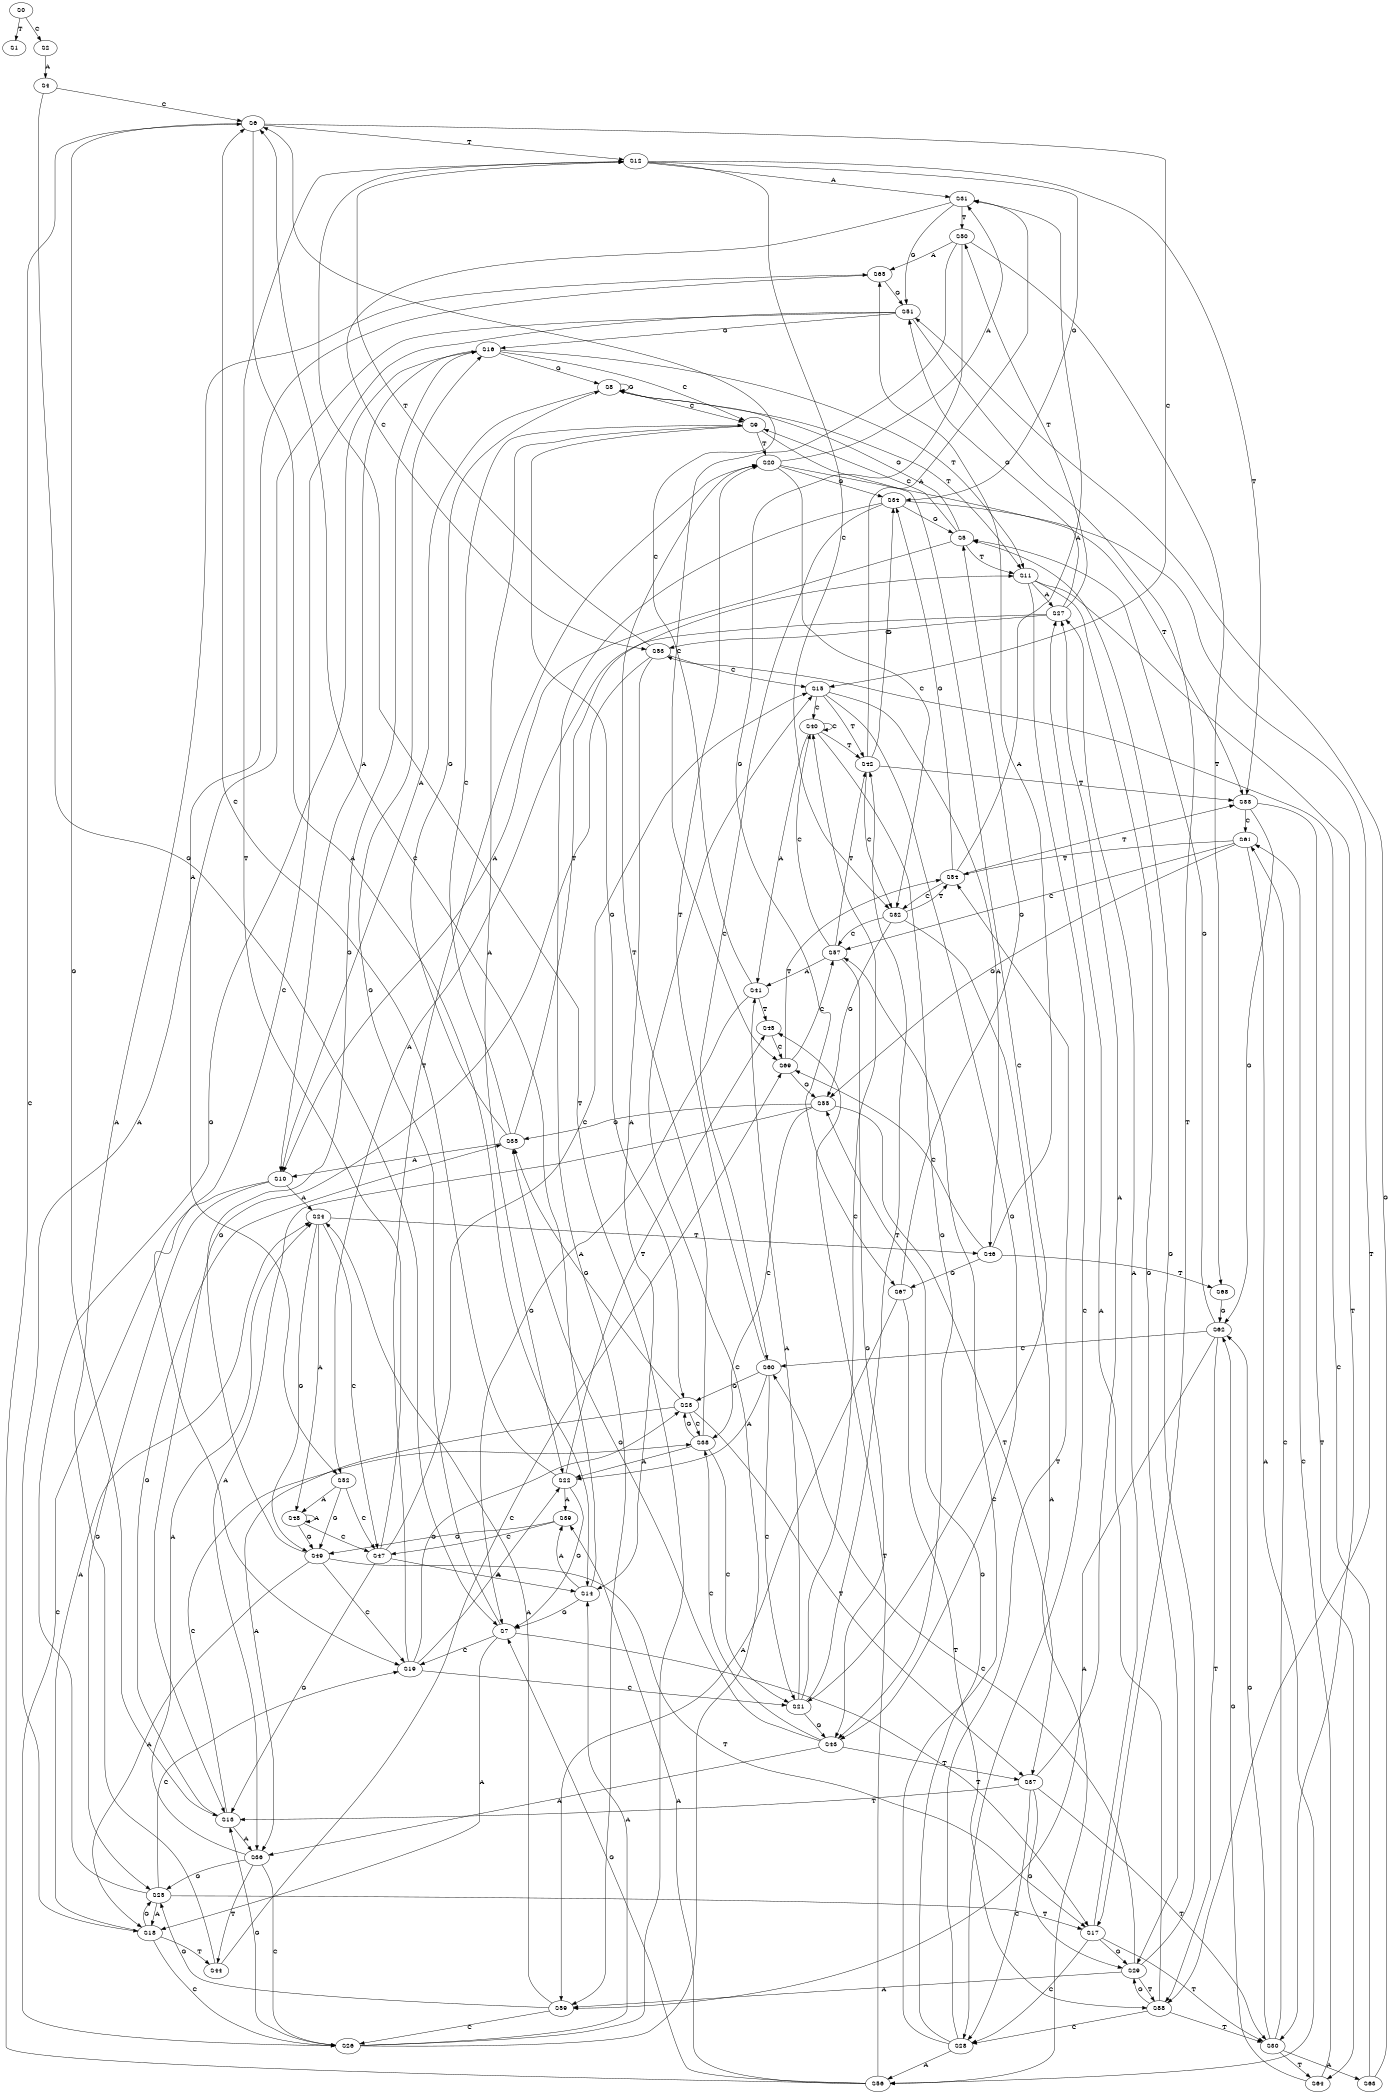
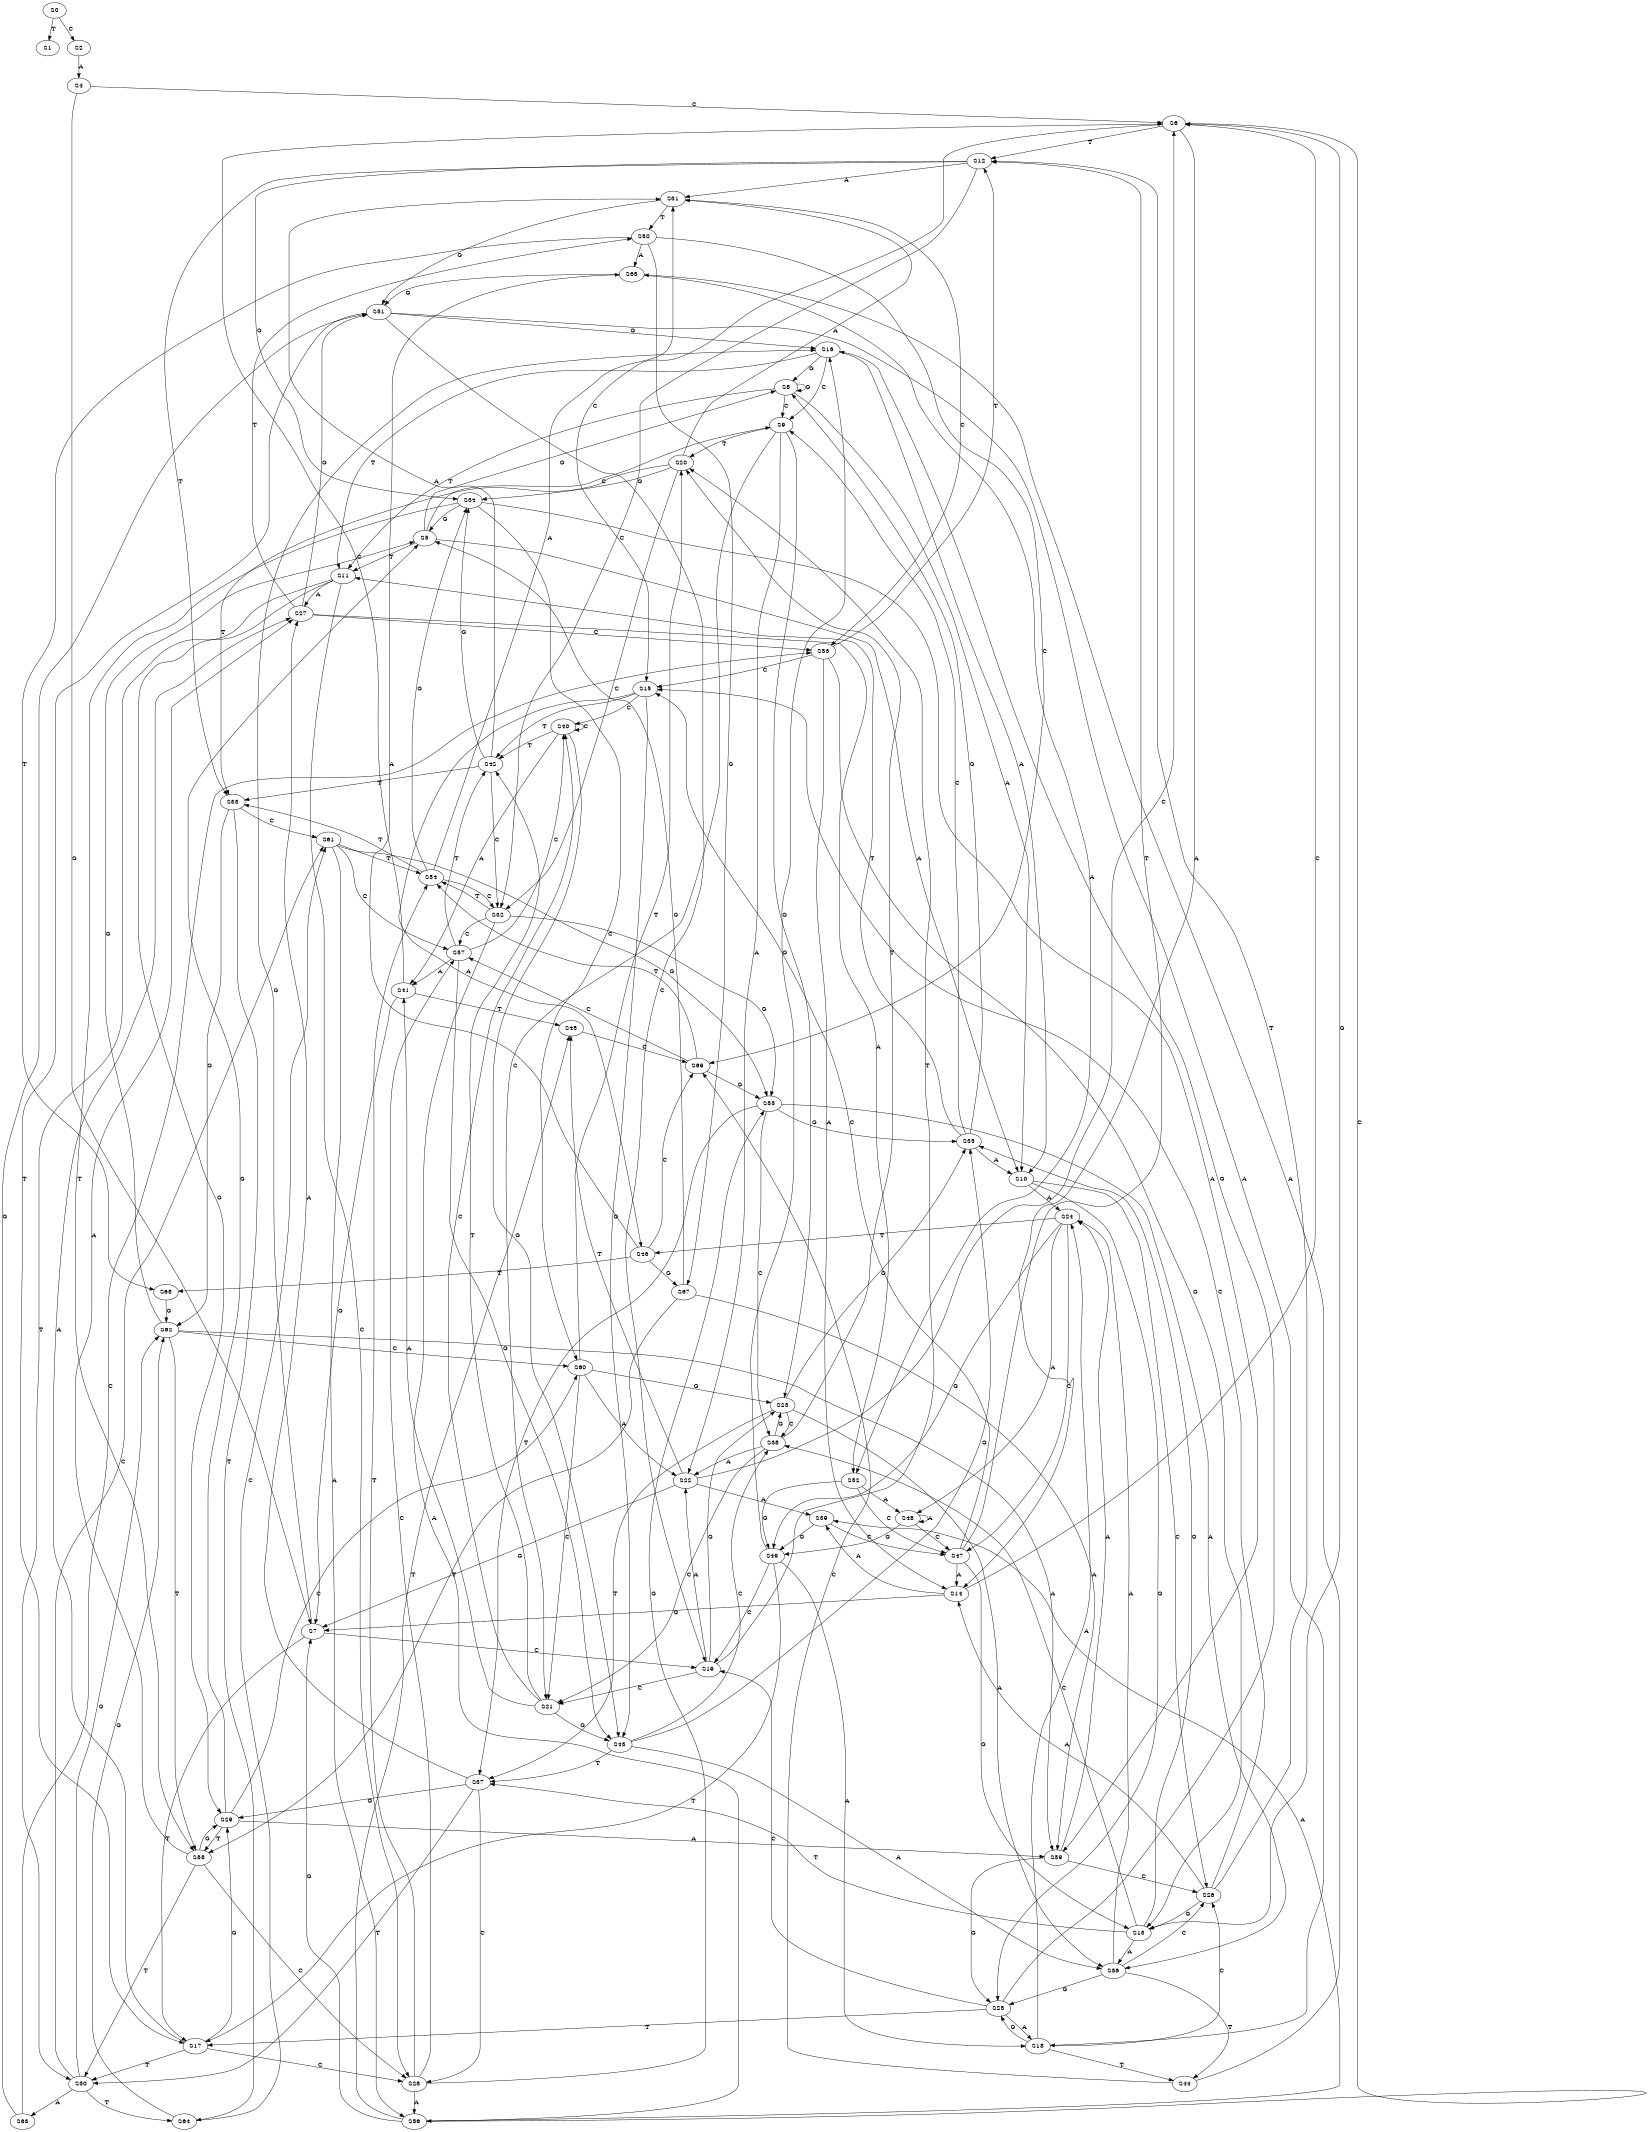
  strict digraph {
    S0
    S1
    S2
    S4
    S6
    S7
    S5
    S8
    S9
    S10
    S11
    S12
    S13
    S14
    S15
    S16
    S17
    S18
    S19
    S20
    S21
    S22
    S23
    S24
    S25
    S26
    S27
    S28
    S29
    S30
    S31
    S32
    S33
    S34
    S35
    S36
    S37
    S38
    S39
    S40
    S42
    S43
    S46
    S44
    S41
    S45
    S47
    S48
    S49
    S50
    S51
    S52
    S53
    S54
    S55
    S56
    S57
    n58 [label=S88]
    S59
    S60
    S61
    S62
    S63
    S64
    S65
    n66 [label=S69]
    S67
    S68
    S0 -> S1 [label=T]
    S0 -> S2 [label=C]
    S2 -> S4 [label=A]
    S4 -> S6 [label=C]
    S4 -> S7 [label=G]
    S6 -> S12 [label=T]
    S6 -> S13 [label=G]
    S6 -> S14 [label=A]
    S6 -> S15 [label=C]
    S7 -> S16 [label=G]
    S7 -> S17 [label=T]
-   S7 -> S18 [label=A]
    S7 -> S19 [label=C]
    S5 -> S8 [label=G]
    S5 -> S9 [label=C]
    S5 -> S10 [label=A]
    S5 -> S11 [label=T]
    S8 -> S8 [label=G]
    S8 -> S9 [label=C]
    S8 -> S10 [label=A]
    S8 -> S11 [label=T]
    S9 -> S20 [label=T]
    S9 -> S21 [label=C]
    S9 -> S22 [label=A]
    S9 -> S23 [label=G]
    S10 -> S24 [label=A]
    S10 -> S25 [label=G]
    S10 -> S26 [label=C]
    S11 -> S27 [label=A]
    S11 -> S28 [label=C]
    S11 -> S29 [label=G]
    S11 -> S30 [label=T]
    S12 -> S31 [label=A]
    S12 -> S32 [label=C]
    S12 -> S33 [label=T]
    S12 -> S34 [label=G]
    S13 -> S35 [label=G]
    S13 -> S36 [label=A]
-   S37 -> S13 [label=T]
+   S13 -> S37 [label=T]
    S13 -> S38 [label=C]
    S14 -> S6 [label=C]
    S14 -> S7 [label=G]
    S14 -> S39 [label=A]
    S15 -> S40 [label=C]
    S15 -> S42 [label=T]
    S15 -> S43 [label=G]
    S15 -> S46 [label=A]
    S16 -> S8 [label=G]
    S16 -> S9 [label=C]
    S16 -> S10 [label=A]
    S16 -> S11 [label=T]
    S17 -> S27 [label=A]
    S17 -> S28 [label=C]
    S17 -> S29 [label=G]
    S17 -> S30 [label=T]
    S18 -> S24 [label=A]
    S18 -> S25 [label=G]
    S18 -> S26 [label=C]
    S18 -> S44 [label=T]
    S19 -> S20 [label=T]
    S19 -> S21 [label=C]
    S19 -> S22 [label=A]
    S19 -> S23 [label=G]
    S20 -> S31 [label=A]
    S20 -> S32 [label=C]
    S20 -> S33 [label=T]
    S20 -> S34 [label=G]
    S21 -> S40 [label=C]
    S21 -> S42 [label=T]
    S21 -> S43 [label=G]
    S21 -> S41 [label=A]
    S22 -> S6 [label=C]
    S22 -> S7 [label=G]
    S22 -> S39 [label=A]
    S22 -> S45 [label=T]
    S23 -> S35 [label=G]
    S23 -> S36 [label=A]
    S23 -> S37 [label=T]
    S23 -> S38 [label=C]
    S24 -> S46 [label=T]
    S24 -> S47 [label=C]
    S24 -> S48 [label=A]
    S24 -> S49 [label=G]
    S25 -> S16 [label=G]
    S25 -> S17 [label=T]
    S25 -> S18 [label=A]
    S25 -> S19 [label=C]
    S26 -> S12 [label=T]
    S26 -> S13 [label=G]
    S26 -> S14 [label=A]
    S26 -> S15 [label=C]
    S27 -> S50 [label=T]
    S27 -> S51 [label=G]
    S27 -> S52 [label=A]
    S27 -> S53 [label=C]
    S28 -> S54 [label=T]
    S28 -> S55 [label=G]
    S28 -> S56 [label=A]
    S28 -> S57 [label=C]
    S29 -> S5 [label=G]
    S29 -> n58 [label=T]
    S29 -> S59 [label=A]
    S29 -> S60 [label=C]
    S30 -> S61 [label=C]
    S30 -> S62 [label=G]
    S30 -> S63 [label=A]
    S30 -> S64 [label=T]
    S31 -> S50 [label=T]
    S31 -> S51 [label=G]
    S31 -> S53 [label=C]
    S32 -> S54 [label=T]
    S32 -> S55 [label=G]
    S32 -> S56 [label=A]
    S32 -> S57 [label=C]
    S33 -> S61 [label=C]
    S33 -> S62 [label=G]
    S33 -> S64 [label=T]
    S34 -> S5 [label=G]
    S34 -> n58 [label=T]
    S34 -> S59 [label=A]
    S34 -> S60 [label=C]
    S35 -> S8 [label=G]
    S35 -> S9 [label=C]
    S35 -> S10 [label=A]
    S35 -> S11 [label=T]
    S36 -> S24 [label=A]
    S36 -> S25 [label=G]
    S36 -> S26 [label=C]
    S36 -> S44 [label=T]
    S37 -> S27 [label=A]
    S37 -> S28 [label=C]
    S37 -> S29 [label=G]
    S37 -> S30 [label=T]
    S38 -> S20 [label=T]
    S38 -> S21 [label=C]
    S38 -> S22 [label=A]
    S38 -> S23 [label=G]
    S39 -> S47 [label=C]
    S39 -> S49 [label=G]
    S40 -> S40 [label=C]
    S40 -> S42 [label=T]
    S40 -> S43 [label=G]
    S40 -> S41 [label=A]
    S42 -> S31 [label=A]
    S42 -> S32 [label=C]
    S42 -> S33 [label=T]
    S42 -> S34 [label=G]
    S43 -> S35 [label=G]
    S43 -> S36 [label=A]
    S43 -> S37 [label=T]
    S43 -> S38 [label=C]
    S46 -> S65 [label=A]
    S46 -> n66 [label=C]
    S46 -> S67 [label=G]
    S46 -> S68 [label=T]
    S44 -> S65 [label=A]
    S44 -> n66 [label=C]
    S41 -> S6 [label=C]
    S41 -> S7 [label=G]
    S41 -> S45 [label=T]
    S45 -> n66 [label=C]
    S47 -> S12 [label=T]
    S47 -> S13 [label=G]
    S47 -> S14 [label=A]
    S47 -> S15 [label=C]
    S48 -> S47 [label=C]
    S48 -> S48 [label=A]
    S48 -> S49 [label=G]
    S49 -> S16 [label=G]
    S49 -> S17 [label=T]
    S49 -> S18 [label=A]
    S49 -> S19 [label=C]
    S50 -> S65 [label=A]
    S50 -> n66 [label=C]
    S50 -> S67 [label=G]
    S50 -> S68 [label=T]
    S51 -> S16 [label=G]
    S51 -> S17 [label=T]
    S51 -> S18 [label=A]
    S51 -> S19 [label=C]
    S52 -> S47 [label=C]
    S52 -> S48 [label=A]
    S52 -> S49 [label=G]
    S53 -> S12 [label=T]
    S53 -> S13 [label=G]
    S53 -> S14 [label=A]
    S53 -> S15 [label=C]
    S54 -> S31 [label=A]
    S54 -> S32 [label=C]
    S54 -> S33 [label=T]
    S54 -> S34 [label=G]
    S55 -> S35 [label=G]
    S55 -> S36 [label=A]
    S55 -> S37 [label=T]
    S55 -> S38 [label=C]
    S56 -> S6 [label=C]
    S56 -> S7 [label=G]
    S56 -> S39 [label=A]
    S56 -> S45 [label=T]
    S57 -> S40 [label=C]
    S57 -> S42 [label=T]
    S57 -> S43 [label=G]
    S57 -> S41 [label=A]
    n58 -> S27 [label=A]
    n58 -> S28 [label=C]
    n58 -> S29 [label=G]
    n58 -> S30 [label=T]
    S59 -> S24 [label=A]
    S59 -> S25 [label=G]
    S59 -> S26 [label=C]
    S60 -> S20 [label=T]
    S60 -> S21 [label=C]
    S60 -> S22 [label=A]
    S60 -> S23 [label=G]
    S61 -> S54 [label=T]
    S61 -> S55 [label=G]
    S61 -> S56 [label=A]
    S61 -> S57 [label=C]
    S62 -> S5 [label=G]
    S62 -> n58 [label=T]
    S62 -> S59 [label=A]
    S62 -> S60 [label=C]
    S63 -> S51 [label=G]
    S63 -> S53 [label=C]
    S64 -> S61 [label=C]
    S64 -> S62 [label=G]
    S65 -> S51 [label=G]
    S65 -> S52 [label=A]
    n66 -> S54 [label=T]
    n66 -> S55 [label=G]
    n66 -> S57 [label=C]
    S67 -> S5 [label=G]
    S67 -> n58 [label=T]
    S67 -> S59 [label=A]
    S68 -> S62 [label=G]
  }
